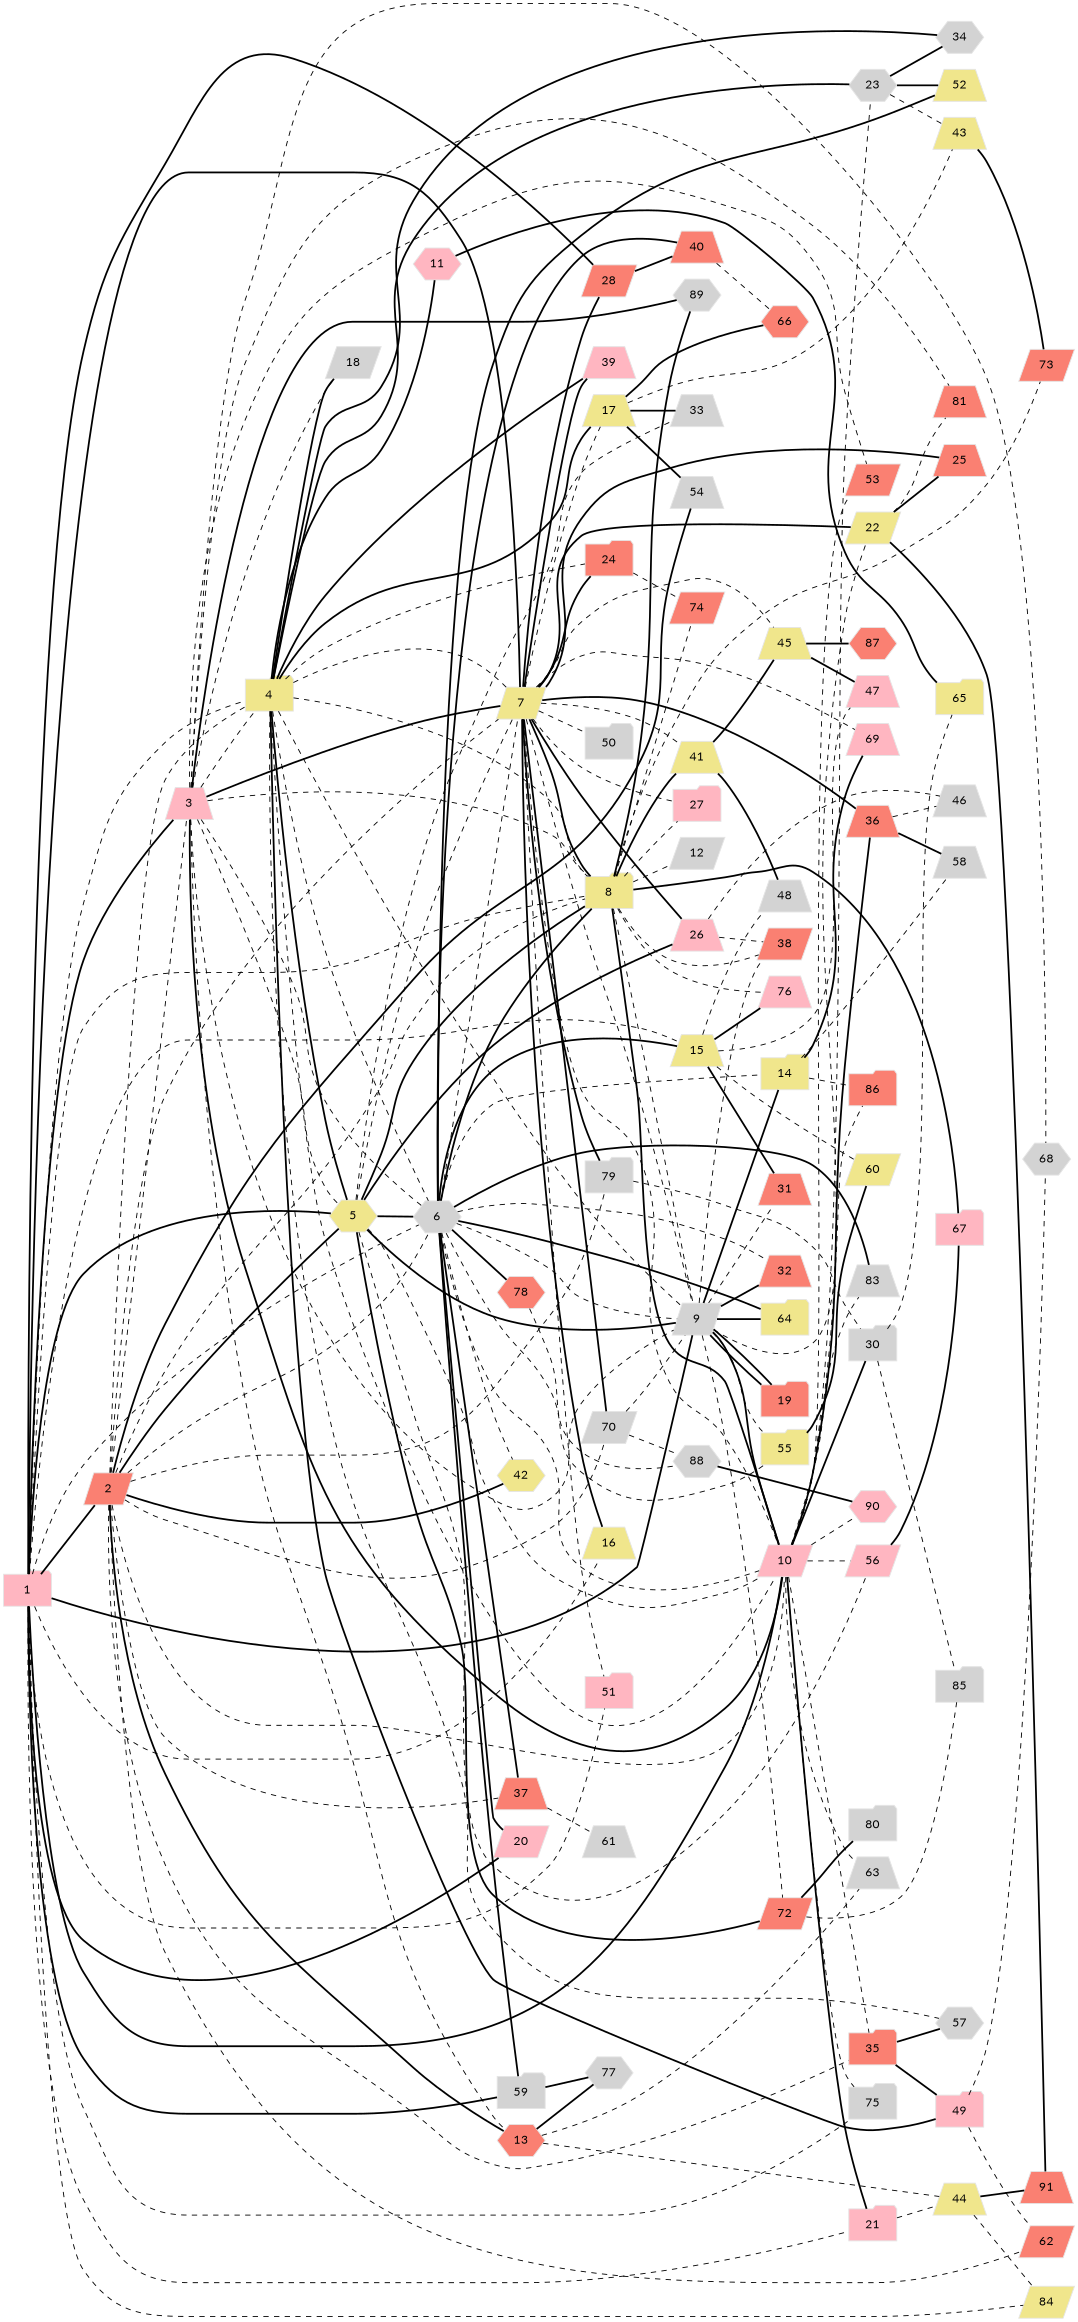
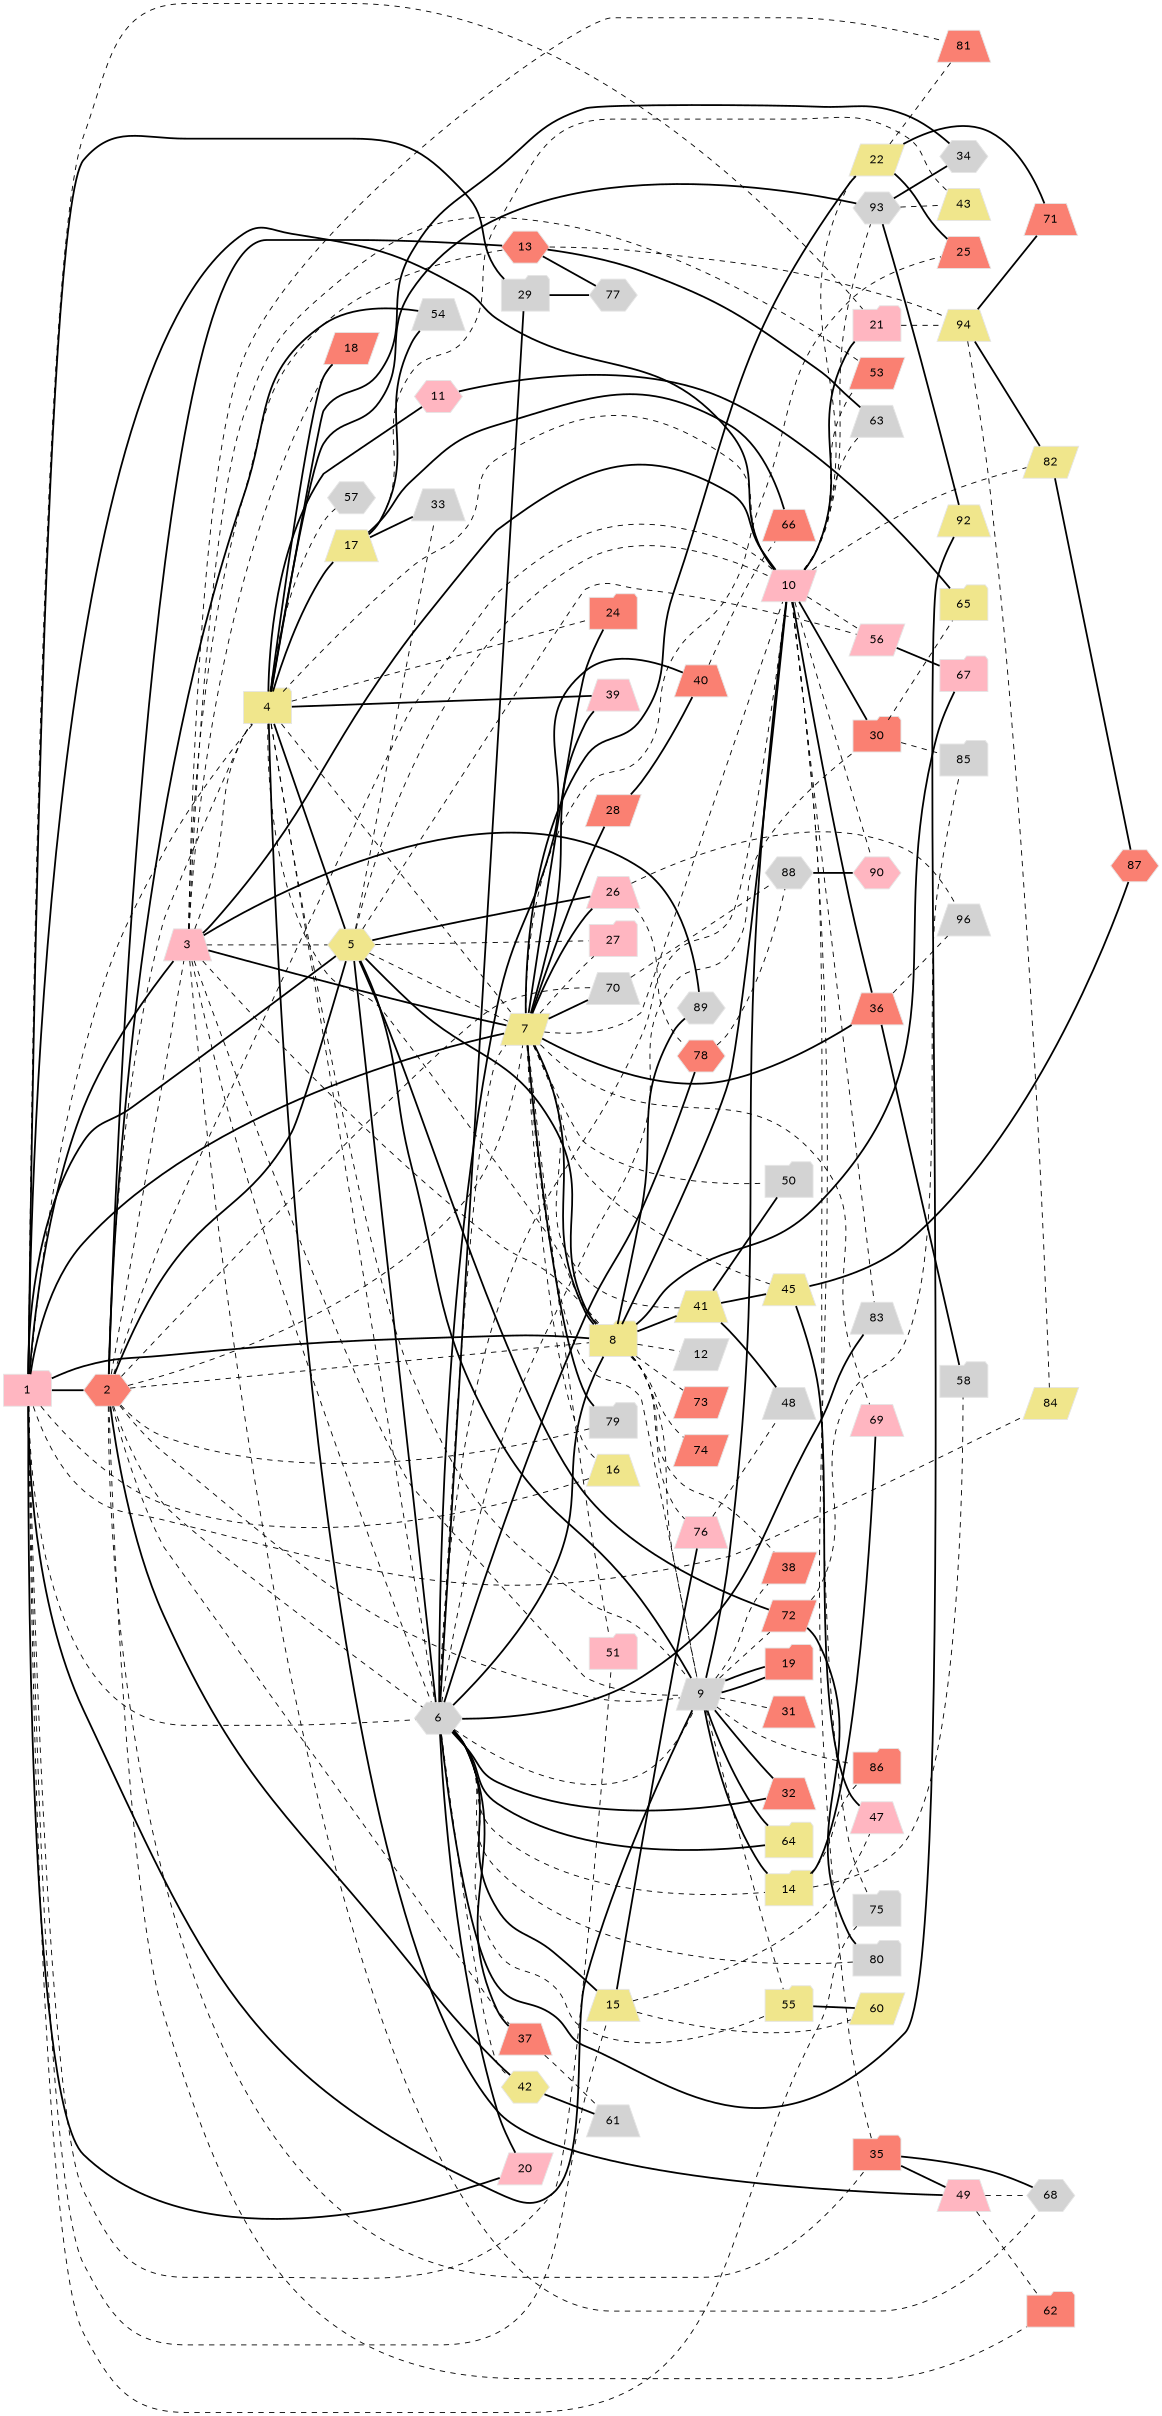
  graph {
    fontname=Lato
    rankdir=LR
    node [color=gray90 fillcolor=lightgrey fontname=Lato shape=trapezium style=filled]
    edge [fontname=Lato style=dashed]
    1 [fillcolor=lightpink shape=folder]
-   2 [fillcolor=salmon shape=parallelogram]
+   2 [fillcolor=salmon shape=hexagon]
    3 [fillcolor=lightpink]
    4 [fillcolor=khaki shape=folder]
    5 [fillcolor=khaki shape=hexagon]
    6 [shape=hexagon]
    7 [fillcolor=khaki shape=parallelogram]
    8 [fillcolor=khaki shape=folder]
    9 [shape=parallelogram]
    10 [fillcolor=lightpink shape=parallelogram]
    15 [fillcolor=khaki]
    16 [fillcolor=khaki]
    20 [fillcolor=lightpink shape=parallelogram]
    21 [fillcolor=lightpink shape=folder]
    28 [fillcolor=salmon shape=parallelogram]
-   29 [shape=folder label=59]
+   29 [shape=folder]
    51 [fillcolor=lightpink shape=folder]
    75 [shape=folder]
    84 [fillcolor=khaki shape=parallelogram]
    13 [fillcolor=salmon shape=hexagon]
    35 [fillcolor=salmon shape=folder]
    37 [fillcolor=salmon]
    42 [fillcolor=khaki shape=hexagon]
    54
-   62 [fillcolor=salmon shape=parallelogram]
-   70 [shape=parallelogram]
+   62 [fillcolor=salmon shape=folder]
+   70
    79 [shape=folder]
-   18 [shape=parallelogram]
+   18 [fillcolor=salmon shape=parallelogram]
    53 [fillcolor=salmon shape=parallelogram]
    68 [shape=hexagon]
    81 [fillcolor=salmon]
    89 [shape=hexagon]
    11 [fillcolor=lightpink shape=hexagon]
    17 [fillcolor=khaki]
-   23 [shape=hexagon]
+   23 [shape=hexagon label=93]
    24 [fillcolor=salmon shape=folder]
    34 [shape=hexagon]
    39 [fillcolor=lightpink]
-   49 [fillcolor=lightpink shape=folder]
+   49 [fillcolor=lightpink]
    57 [shape=hexagon]
    26 [fillcolor=lightpink]
    27 [fillcolor=lightpink shape=folder]
    33
    56 [fillcolor=lightpink shape=parallelogram]
    72 [fillcolor=salmon shape=parallelogram]
    14 [fillcolor=khaki shape=folder]
-   30 [shape=folder]
+   30 [fillcolor=salmon shape=folder]
    32 [fillcolor=salmon]
    40 [fillcolor=salmon]
-   52 [fillcolor=khaki]
+   52 [fillcolor=khaki label=92]
    55 [fillcolor=khaki shape=folder]
    64 [fillcolor=khaki shape=folder]
    78 [fillcolor=salmon shape=hexagon]
    80 [shape=folder]
    83
    50 [shape=folder]
    22 [fillcolor=khaki shape=parallelogram]
    25 [fillcolor=salmon]
    36 [fillcolor=salmon]
    41 [fillcolor=khaki]
    45 [fillcolor=khaki]
    69 [fillcolor=lightpink]
    12 [shape=parallelogram]
    38 [fillcolor=salmon shape=parallelogram]
    67 [fillcolor=lightpink shape=folder]
    73 [fillcolor=salmon shape=parallelogram]
    74 [fillcolor=salmon shape=parallelogram]
    76 [fillcolor=lightpink]
    19 [fillcolor=salmon shape=folder]
    31 [fillcolor=salmon]
    86 [fillcolor=salmon shape=folder]
    63
+   82 [fillcolor=khaki shape=parallelogram]
    90 [fillcolor=lightpink shape=hexagon]
    65 [fillcolor=khaki shape=folder]
    47 [fillcolor=lightpink]
    48
    60 [fillcolor=khaki shape=parallelogram]
-   44 [fillcolor=khaki]
+   44 [fillcolor=khaki label=94]
    77 [shape=hexagon]
    61
    88 [shape=hexagon]
    43 [fillcolor=khaki]
-   66 [fillcolor=salmon shape=hexagon]
-   46
+   66 [fillcolor=salmon]
+   46 [label=96]
    85 [shape=folder]
-   58
-   71 [fillcolor=salmon label=91]
+   58 [shape=folder]
+   71 [fillcolor=salmon]
    87 [fillcolor=salmon shape=hexagon]
    1 -- 2 [style=bold]
    1 -- 3 [style=bold]
    1 -- 4
    1 -- 5 [style=bold]
    1 -- 6
    1 -- 7 [style=bold]
-   1 -- 8
+   1 -- 8 [style=bold]
    1 -- 9 [style=bold]
    1 -- 10 [style=bold]
    1 -- 15
    1 -- 16
    1 -- 20 [style=bold]
    1 -- 21
-   1 -- 28 [style=bold]
    1 -- 29 [style=bold]
    1 -- 51
    1 -- 75
    1 -- 84
    2 -- 3
    2 -- 4
    2 -- 5 [style=bold]
    2 -- 6
    2 -- 7
    2 -- 8
-   70 -- 9
+   2 -- 9
    2 -- 10
    2 -- 13 [style=bold]
    2 -- 35
    2 -- 37
    2 -- 42 [style=bold]
    2 -- 54 [style=bold]
    2 -- 62
    2 -- 70
    2 -- 79
    3 -- 4
    3 -- 5
    3 -- 6
    3 -- 7 [style=bold]
    3 -- 8
    3 -- 9
    3 -- 10 [style=bold]
    3 -- 13
    3 -- 18
    3 -- 53
    3 -- 68
    3 -- 81
    3 -- 89 [style=bold]
    4 -- 5 [style=bold]
    4 -- 6
    4 -- 7
    4 -- 8
    4 -- 9
    4 -- 10
    4 -- 18 [style=bold]
    4 -- 11 [style=bold]
    4 -- 17 [style=bold]
    4 -- 23 [style=bold]
    4 -- 24
    4 -- 34 [style=bold]
    4 -- 39 [style=bold]
    4 -- 49 [style=bold]
    4 -- 57
    5 -- 6 [style=bold]
    5 -- 7
    5 -- 8 [style=bold]
    5 -- 9 [style=bold]
    5 -- 10
    5 -- 26 [style=bold]
-   8 -- 27
+   5 -- 27
    5 -- 33
    5 -- 56
    5 -- 72 [style=bold]
    6 -- 7
    6 -- 8 [style=bold]
    6 -- 9
    6 -- 10
    6 -- 15 [style=bold]
    6 -- 20 [style=bold]
    6 -- 29 [style=bold]
    6 -- 37 [style=bold]
    6 -- 42
    6 -- 14
-   79 -- 30
-   6 -- 32
+   6 -- 30
+   6 -- 32 [style=bold]
    6 -- 40 [style=bold]
    6 -- 52 [style=bold]
    6 -- 55
    6 -- 64 [style=bold]
    6 -- 78 [style=bold]
+   6 -- 80
    6 -- 83 [style=bold]
    7 -- 8 [style=bold]
    7 -- 9
    7 -- 10
-   7 -- 16 [style=bold]
+   7 -- 16
    7 -- 28 [style=bold]
    7 -- 51
    7 -- 70 [style=bold]
    7 -- 79 [style=bold]
-   7 -- 17
    7 -- 24 [style=bold]
    7 -- 39 [style=bold]
    7 -- 26 [style=bold]
    7 -- 27
    7 -- 50
    7 -- 22 [style=bold]
-   7 -- 25 [style=bold]
+   7 -- 25
    7 -- 36 [style=bold]
    7 -- 41
    7 -- 45
    7 -- 69
    8 -- 9
    8 -- 10 [style=bold]
    8 -- 89 [style=bold]
    8 -- 41 [style=bold]
    8 -- 12
    8 -- 38
    8 -- 67 [style=bold]
    8 -- 73
    8 -- 74
    8 -- 76
    9 -- 10 [style=bold]
    9 -- 72
    9 -- 14 [style=bold]
    9 -- 32 [style=bold]
    9 -- 55
    9 -- 64 [style=bold]
    9 -- 38
    9 -- 19 [style=bold]
    9 -- 19 [style=bold]
    9 -- 31
    9 -- 86
    10 -- 21 [style=bold]
    10 -- 75
    10 -- 35
    10 -- 53
    10 -- 23
    10 -- 56
    10 -- 30 [style=bold]
    10 -- 83
    10 -- 22
    10 -- 36 [style=bold]
    10 -- 63
+   10 -- 82
    10 -- 90
    15 -- 76 [style=bold]
-   15 -- 31 [style=bold]
    15 -- 47
-   15 -- 48
+   76 -- 48
    15 -- 60
    21 -- 44
    28 -- 40 [style=bold]
    29 -- 77 [style=bold]
-   13 -- 63
+   13 -- 63 [style=bold]
    13 -- 44
    13 -- 77 [style=bold]
    35 -- 49 [style=bold]
-   35 -- 57 [style=bold]
+   35 -- 68 [style=bold]
    37 -- 61
+   42 -- 61 [style=bold]
    70 -- 88
    11 -- 65 [style=bold]
    17 -- 54 [style=bold]
    17 -- 33 [style=bold]
    17 -- 43
    17 -- 66 [style=bold]
    23 -- 34 [style=bold]
    23 -- 52 [style=bold]
    23 -- 43
-   24 -- 74
    49 -- 62
    49 -- 68
-   26 -- 38
+   26 -- 78
    26 -- 46
    56 -- 67 [style=bold]
    72 -- 80 [style=bold]
    72 -- 85
    14 -- 69 [style=bold]
    14 -- 86
    14 -- 58
    30 -- 65
    30 -- 85
    40 -- 66
    55 -- 60 [style=bold]
    78 -- 88
    22 -- 81
    22 -- 25 [style=bold]
    22 -- 71 [style=bold]
    36 -- 46
    36 -- 58 [style=bold]
+   41 -- 50 [style=bold]
    41 -- 45 [style=bold]
    41 -- 48 [style=bold]
    45 -- 47 [style=bold]
    45 -- 87 [style=bold]
+   82 -- 87 [style=bold]
    44 -- 84
+   44 -- 82 [style=bold]
    44 -- 71 [style=bold]
    88 -- 90 [style=bold]
-   43 -- 73 [style=bold]
  }
